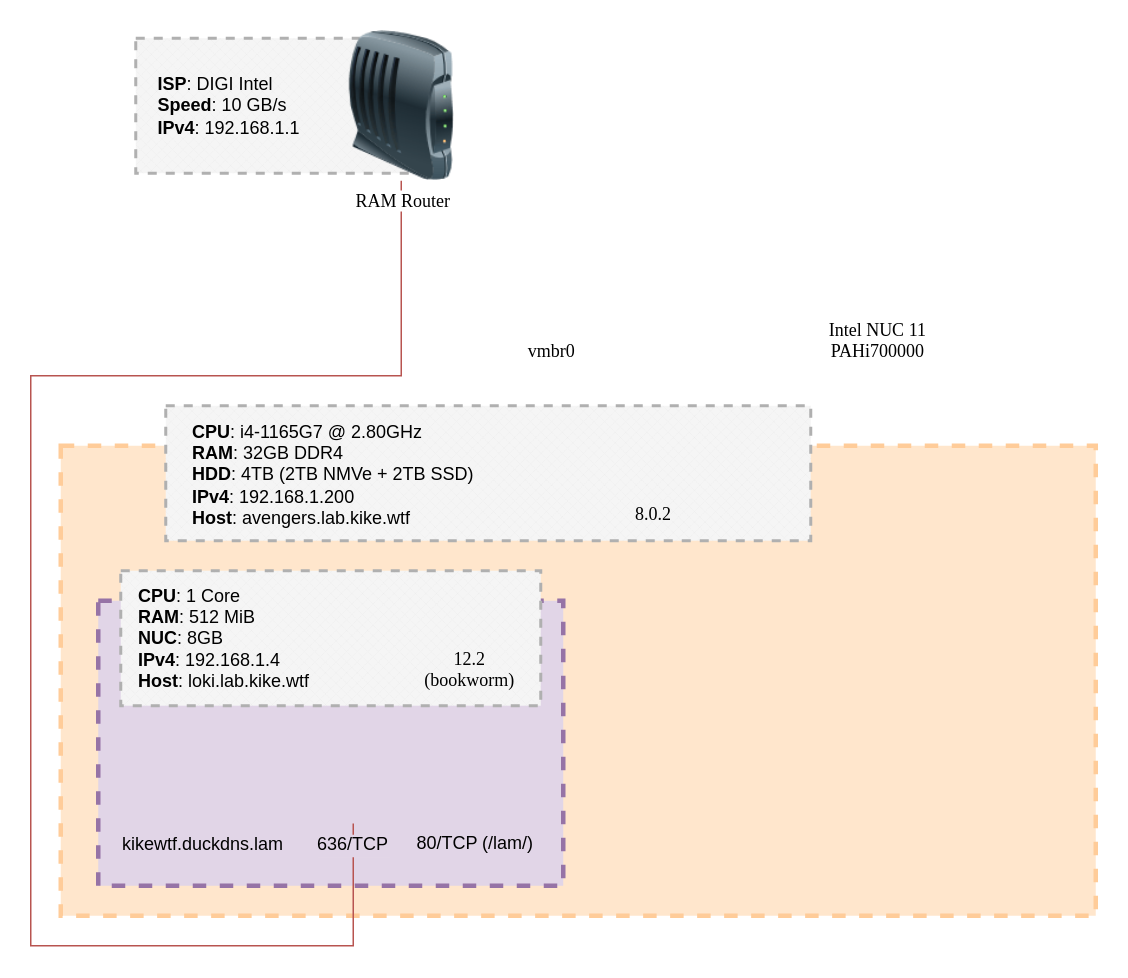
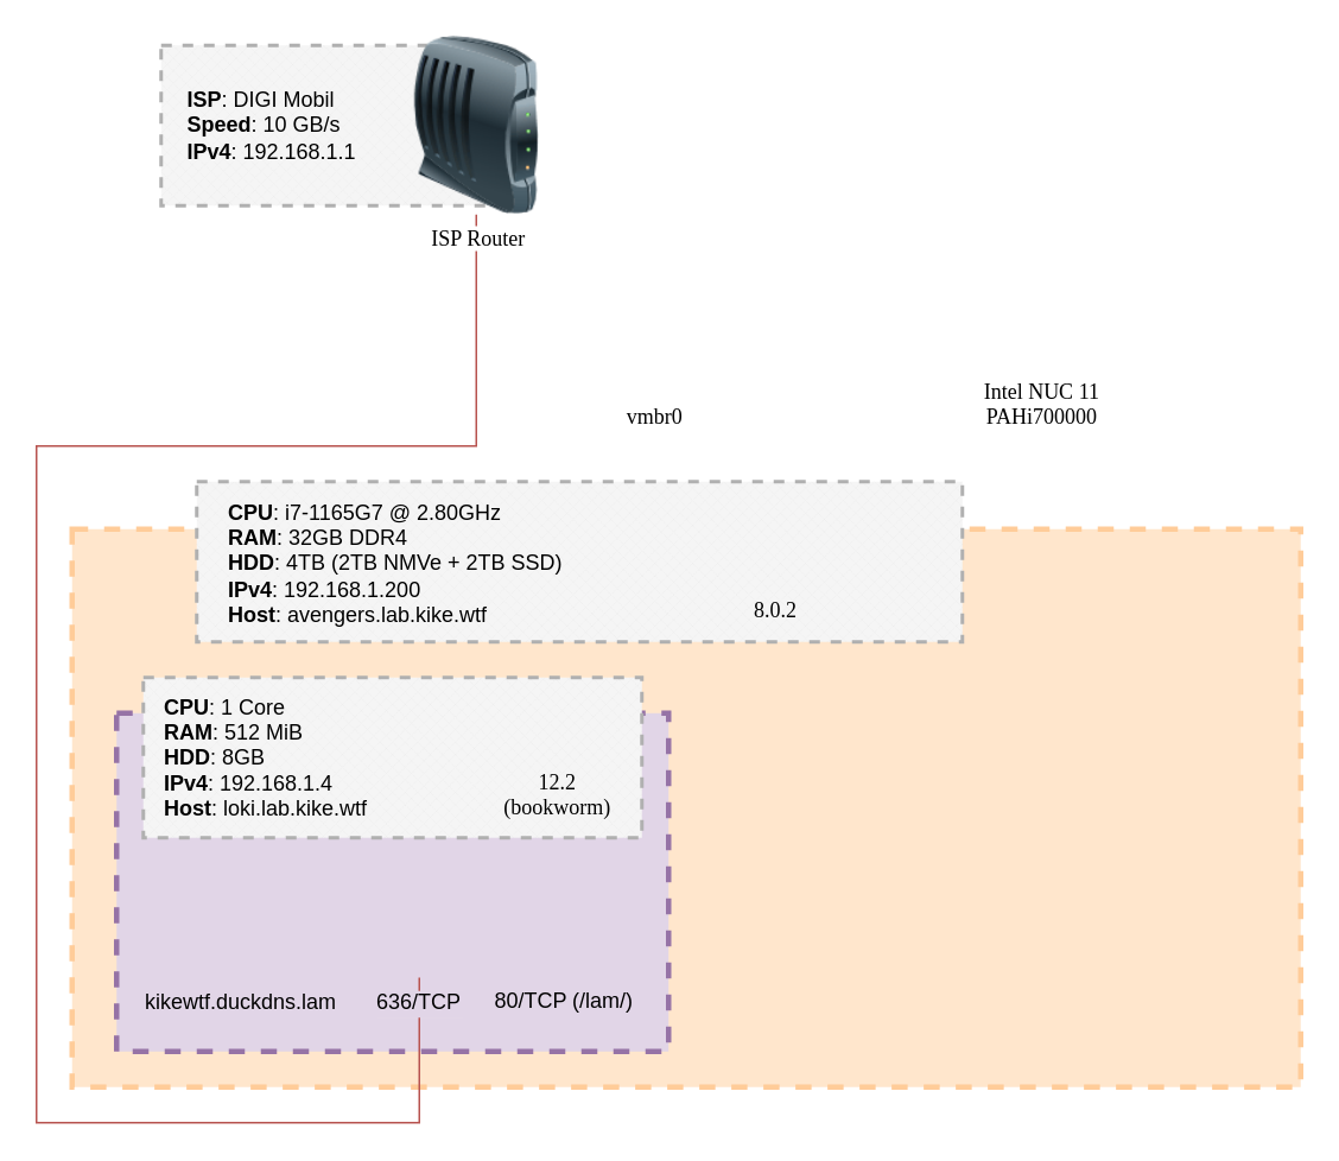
  <mxCell id="0" />
  <mxCell id="1" parent="0" />
  <mxCell id="2" value="" style="verticalLabelPosition=top;verticalAlign=bottom;html=1;shape=mxgraph.basic.patternFillRect;fillStyle=diagGrid;step=5;fillStrokeWidth=0.2;fillStrokeColor=#dddddd;fillColor=#f5f5f5;strokeColor=#B0B0B0;fontColor=#333333;dashed=1;perimeterSpacing=1;strokeWidth=2;shadow=0;labelPosition=center;align=center;" vertex="1" parent="1"><mxGeometry x="90" y="25" width="190" height="90" as="geometry" /></mxCell>
- <mxCell id="3" value="&lt;b&gt;ISP&lt;/b&gt;:&lt;b&gt; &lt;/b&gt;DIGI Intel&lt;br&gt;&lt;b&gt;Speed&lt;/b&gt;: 10 GB/s&lt;br&gt;&lt;div style=&quot;&quot;&gt;&lt;span style=&quot;background-color: initial;&quot;&gt;&lt;b&gt;IPv4&lt;/b&gt;: 192.168.1.1&lt;/span&gt;&lt;/div&gt;" style="text;html=1;align=left;verticalAlign=middle;resizable=0;points=[];autosize=1;strokeColor=none;fillColor=none;" vertex="1" parent="1"><mxGeometry x="103" y="40" width="120" height="60" as="geometry" /></mxCell>
+ <mxCell id="3" value="&lt;b&gt;ISP&lt;/b&gt;:&lt;b&gt; &lt;/b&gt;DIGI Mobil&lt;br&gt;&lt;b&gt;Speed&lt;/b&gt;: 10 GB/s&lt;br&gt;&lt;div style=&quot;&quot;&gt;&lt;span style=&quot;background-color: initial;&quot;&gt;&lt;b&gt;IPv4&lt;/b&gt;: 192.168.1.1&lt;/span&gt;&lt;/div&gt;" style="text;html=1;align=left;verticalAlign=middle;resizable=0;points=[];autosize=1;strokeColor=none;fillColor=none;" vertex="1" parent="1"><mxGeometry x="103" y="40" width="120" height="60" as="geometry" /></mxCell>
  <mxCell id="4" value="" style="verticalLabelPosition=bottom;verticalAlign=top;html=1;shape=mxgraph.basic.rect;fillColor2=none;strokeWidth=3;size=20;indent=11.75;labelBackgroundColor=none;fillColor=#FFE6CC;strokeColor=#FFCC99;fillStyle=solid;gradientColor=none;dashed=1;shadow=0;" vertex="1" parent="1"><mxGeometry x="40" y="296.74" width="690" height="313.26" as="geometry" /></mxCell>
  <mxCell id="5" value="" style="verticalLabelPosition=top;verticalAlign=bottom;html=1;shape=mxgraph.basic.patternFillRect;fillStyle=diagGrid;step=5;fillStrokeWidth=0.2;fillStrokeColor=#dddddd;fillColor=#f5f5f5;strokeColor=#B0B0B0;fontColor=#333333;dashed=1;perimeterSpacing=1;strokeWidth=2;shadow=0;labelPosition=center;align=center;" parent="1" vertex="1"><mxGeometry x="110" y="270" width="430" height="90" as="geometry" /></mxCell>
  <mxCell id="6" style="edgeStyle=orthogonalEdgeStyle;rounded=0;orthogonalLoop=1;jettySize=auto;html=1;entryX=1;entryY=0.5;entryDx=0;entryDy=0;entryPerimeter=0;endArrow=none;endFill=0;fillColor=#f8cecc;strokeColor=#b85450;strokeWidth=4;" parent="1" edge="1"><mxGeometry relative="1" as="geometry"><mxPoint x="110" y="240" as="sourcePoint" /></mxGeometry></mxCell>
  <mxCell id="7" style="edgeStyle=orthogonalEdgeStyle;rounded=0;orthogonalLoop=1;jettySize=auto;html=1;entryX=1;entryY=0.5;entryDx=0;entryDy=0;entryPerimeter=0;strokeWidth=4;fillColor=#f8cecc;strokeColor=#b85450;endArrow=none;endFill=0;exitX=0;exitY=0.5;exitDx=0;exitDy=0;" parent="1" edge="1"><mxGeometry relative="1" as="geometry"><mxPoint x="250" y="240" as="sourcePoint" /></mxGeometry></mxCell>
  <mxCell id="8" value="Intel NUC 11&#10;PAHi700000" style="shape=image;verticalLabelPosition=top;labelBackgroundColor=none;verticalAlign=bottom;aspect=fixed;imageAspect=0;image=https://www.virten.net/wp-content/uploads/2023/04/nuc-13-pro-tall-front-straight.png;labelPosition=center;align=center;fontFamily=Lucida Console;fontStyle=0;fontSize=12;" parent="1" vertex="1"><mxGeometry x="454" y="242.74" width="261.76" height="147.26" as="geometry" /></mxCell>
  <mxCell id="9" value="vmbr0" style="shape=image;verticalLabelPosition=top;labelBackgroundColor=default;verticalAlign=bottom;aspect=fixed;imageAspect=0;image=https://png.pngtree.com/png-vector/20220903/ourmid/pngtree-ethernet-port-png-image_6135720.png;fontFamily=Lucida Console;fontStyle=0;fontSize=12;labelPosition=center;align=center;strokeWidth=2;" parent="1" vertex="1"><mxGeometry x="340" y="242.74" width="55" height="55" as="geometry" /></mxCell>
  <mxCell id="10" value="8.0.2" style="shape=image;verticalLabelPosition=bottom;labelBackgroundColor=none;verticalAlign=top;aspect=fixed;imageAspect=0;image=https://netdata.cloud/img/proxmox.png;fontFamily=Lucida Console;fontStyle=0;labelPosition=center;align=center;" parent="1" vertex="1"><mxGeometry x="412" y="282" width="46.5" height="46.5" as="geometry" /></mxCell>
- <mxCell id="11" value="&lt;b style=&quot;border-color: var(--border-color);&quot;&gt;CPU&lt;/b&gt;: i4-1165G7 @ 2.80GHz&lt;br&gt;&lt;b&gt;RAM&lt;/b&gt;: 32GB DDR4&lt;br&gt;&lt;div style=&quot;&quot;&gt;&lt;span style=&quot;background-color: initial;&quot;&gt;&lt;b&gt;HDD&lt;/b&gt;: 4TB (2TB NMVe + 2TB SSD)&lt;/span&gt;&lt;/div&gt;&lt;div style=&quot;&quot;&gt;&lt;span style=&quot;background-color: initial;&quot;&gt;&lt;b&gt;IPv4&lt;/b&gt;: 192.168.1.200&lt;/span&gt;&lt;/div&gt;&lt;div style=&quot;&quot;&gt;&lt;b&gt;Host&lt;/b&gt;: avengers.lab.kike.wtf&lt;span style=&quot;background-color: initial;&quot;&gt;&lt;br&gt;&lt;/span&gt;&lt;/div&gt;" style="text;html=1;align=left;verticalAlign=middle;resizable=0;points=[];autosize=1;strokeColor=none;fillColor=none;" parent="1" vertex="1"><mxGeometry x="126" y="271.37" width="210" height="90" as="geometry" /></mxCell>
+ <mxCell id="11" value="&lt;b style=&quot;border-color: var(--border-color);&quot;&gt;CPU&lt;/b&gt;: i7-1165G7 @ 2.80GHz&lt;br&gt;&lt;b&gt;RAM&lt;/b&gt;: 32GB DDR4&lt;br&gt;&lt;div style=&quot;&quot;&gt;&lt;span style=&quot;background-color: initial;&quot;&gt;&lt;b&gt;HDD&lt;/b&gt;: 4TB (2TB NMVe + 2TB SSD)&lt;/span&gt;&lt;/div&gt;&lt;div style=&quot;&quot;&gt;&lt;span style=&quot;background-color: initial;&quot;&gt;&lt;b&gt;IPv4&lt;/b&gt;: 192.168.1.200&lt;/span&gt;&lt;/div&gt;&lt;div style=&quot;&quot;&gt;&lt;b&gt;Host&lt;/b&gt;: avengers.lab.kike.wtf&lt;span style=&quot;background-color: initial;&quot;&gt;&lt;br&gt;&lt;/span&gt;&lt;/div&gt;" style="text;html=1;align=left;verticalAlign=middle;resizable=0;points=[];autosize=1;strokeColor=none;fillColor=none;" parent="1" vertex="1"><mxGeometry x="126" y="271.37" width="210" height="90" as="geometry" /></mxCell>
  <mxCell id="12" value="" style="verticalLabelPosition=bottom;verticalAlign=top;html=1;shape=mxgraph.basic.rect;fillColor2=none;strokeWidth=3;size=13.5;indent=1.14;labelBackgroundColor=none;fillColor=#e1d5e7;strokeColor=#9673a6;fillStyle=solid;dashed=1;" vertex="1" parent="1"><mxGeometry x="65" y="400" width="310" height="190" as="geometry" /></mxCell>
  <mxCell id="13" value="" style="verticalLabelPosition=top;verticalAlign=bottom;html=1;shape=mxgraph.basic.patternFillRect;fillStyle=diagGrid;step=5;fillStrokeWidth=0.2;fillStrokeColor=#dddddd;fillColor=#f5f5f5;strokeColor=#B0B0B0;fontColor=#333333;dashed=1;perimeterSpacing=1;strokeWidth=2;shadow=0;labelPosition=center;align=center;" vertex="1" parent="1"><mxGeometry x="80" y="380" width="280" height="90" as="geometry" /></mxCell>
  <mxCell id="14" value="12.2&#10;(bookworm)" style="shape=image;verticalLabelPosition=bottom;labelBackgroundColor=none;verticalAlign=top;aspect=fixed;imageAspect=0;image=https://upload.wikimedia.org/wikipedia/commons/thumb/6/66/Openlogo-debianV2.svg/1200px-Openlogo-debianV2.svg.png;fontFamily=Lucida Console;" vertex="1" parent="1"><mxGeometry x="300" y="394" width="25.53" height="31.61" as="geometry" /></mxCell>
- <mxCell id="15" value="&lt;b style=&quot;border-color: var(--border-color);&quot;&gt;CPU&lt;/b&gt;: 1 Core&lt;br&gt;&lt;b&gt;RAM&lt;/b&gt;: 512 MiB&lt;br&gt;&lt;div style=&quot;&quot;&gt;&lt;span style=&quot;background-color: initial;&quot;&gt;&lt;b&gt;NUC&lt;/b&gt;: 8GB&lt;/span&gt;&lt;/div&gt;&lt;div style=&quot;&quot;&gt;&lt;span style=&quot;background-color: initial;&quot;&gt;&lt;b&gt;IPv4&lt;/b&gt;: 192.168.1.4&lt;/span&gt;&lt;/div&gt;&lt;div style=&quot;&quot;&gt;&lt;span style=&quot;background-color: initial;&quot;&gt;&lt;b&gt;Host&lt;/b&gt;: loki.lab.kike.wtf&lt;/span&gt;&lt;/div&gt;" style="text;html=1;align=left;verticalAlign=middle;resizable=0;points=[];autosize=1;strokeColor=none;fillColor=none;" vertex="1" parent="1"><mxGeometry x="90" y="380" width="140" height="90" as="geometry" /></mxCell>
+ <mxCell id="15" value="&lt;b style=&quot;border-color: var(--border-color);&quot;&gt;CPU&lt;/b&gt;: 1 Core&lt;br&gt;&lt;b&gt;RAM&lt;/b&gt;: 512 MiB&lt;br&gt;&lt;div style=&quot;&quot;&gt;&lt;span style=&quot;background-color: initial;&quot;&gt;&lt;b&gt;HDD&lt;/b&gt;: 8GB&lt;/span&gt;&lt;/div&gt;&lt;div style=&quot;&quot;&gt;&lt;span style=&quot;background-color: initial;&quot;&gt;&lt;b&gt;IPv4&lt;/b&gt;: 192.168.1.4&lt;/span&gt;&lt;/div&gt;&lt;div style=&quot;&quot;&gt;&lt;span style=&quot;background-color: initial;&quot;&gt;&lt;b&gt;Host&lt;/b&gt;: loki.lab.kike.wtf&lt;/span&gt;&lt;/div&gt;" style="text;html=1;align=left;verticalAlign=middle;resizable=0;points=[];autosize=1;strokeColor=none;fillColor=none;" vertex="1" parent="1"><mxGeometry x="90" y="380" width="140" height="90" as="geometry" /></mxCell>
  <mxCell id="16" value="kikewtf.duckdns.lam" style="shape=image;verticalLabelPosition=bottom;labelBackgroundColor=none;verticalAlign=top;aspect=fixed;imageAspect=0;image=https://raw.githubusercontent.com/linuxserver/docker-templates/master/linuxserver.io/img/duckdns.png;fontFamily=Helvetica;" vertex="1" parent="1"><mxGeometry x="105" y="488.5" width="60" height="60" as="geometry" /></mxCell>
  <mxCell id="17" style="edgeStyle=orthogonalEdgeStyle;rounded=0;orthogonalLoop=1;jettySize=auto;html=1;endArrow=none;endFill=0;fillColor=#f8cecc;strokeColor=#b85450;dashed=0;" edge="1" parent="1" source="18" target="20"><mxGeometry relative="1" as="geometry"><Array as="points"><mxPoint x="235" y="630" /><mxPoint x="20" y="630" /><mxPoint x="20" y="250" /><mxPoint x="267" y="250" /></Array></mxGeometry></mxCell>
  <mxCell id="18" value="636/TCP" style="shape=image;verticalLabelPosition=bottom;labelBackgroundColor=#e1d5e7;verticalAlign=top;aspect=fixed;imageAspect=0;image=https://blog.irontec.com/wp-content/uploads/2018/07/open_ldap_plain_caterpillar-999px.png;" vertex="1" parent="1"><mxGeometry x="212.03" y="483.5" width="45.93" height="65" as="geometry" /></mxCell>
  <mxCell id="19" value="80/TCP (/lam/)" style="shape=image;verticalLabelPosition=bottom;labelBackgroundColor=none;verticalAlign=top;aspect=fixed;imageAspect=0;image=https://somebooks.es/wp-content/uploads/2022/03/Logo%20LDAP%20AM.png;" vertex="1" parent="1"><mxGeometry x="289" y="493" width="55" height="55" as="geometry" /></mxCell>
- <mxCell id="20" value="&lt;font face=&quot;Lucida Console&quot;&gt;&lt;span style=&quot;font-weight: normal;&quot;&gt;RAM Router&lt;/span&gt;&lt;/font&gt;" style="image;html=1;image=img/lib/clip_art/networking/Modem_128x128.png;fontStyle=1" vertex="1" parent="1"><mxGeometry x="209.53" y="20" width="116" height="100" as="geometry" /></mxCell>
+ <mxCell id="20" value="&lt;font face=&quot;Lucida Console&quot;&gt;&lt;span style=&quot;font-weight: normal;&quot;&gt;ISP Router&lt;/span&gt;&lt;/font&gt;" style="image;html=1;image=img/lib/clip_art/networking/Modem_128x128.png;fontStyle=1" vertex="1" parent="1"><mxGeometry x="209.53" y="20" width="116" height="100" as="geometry" /></mxCell>
